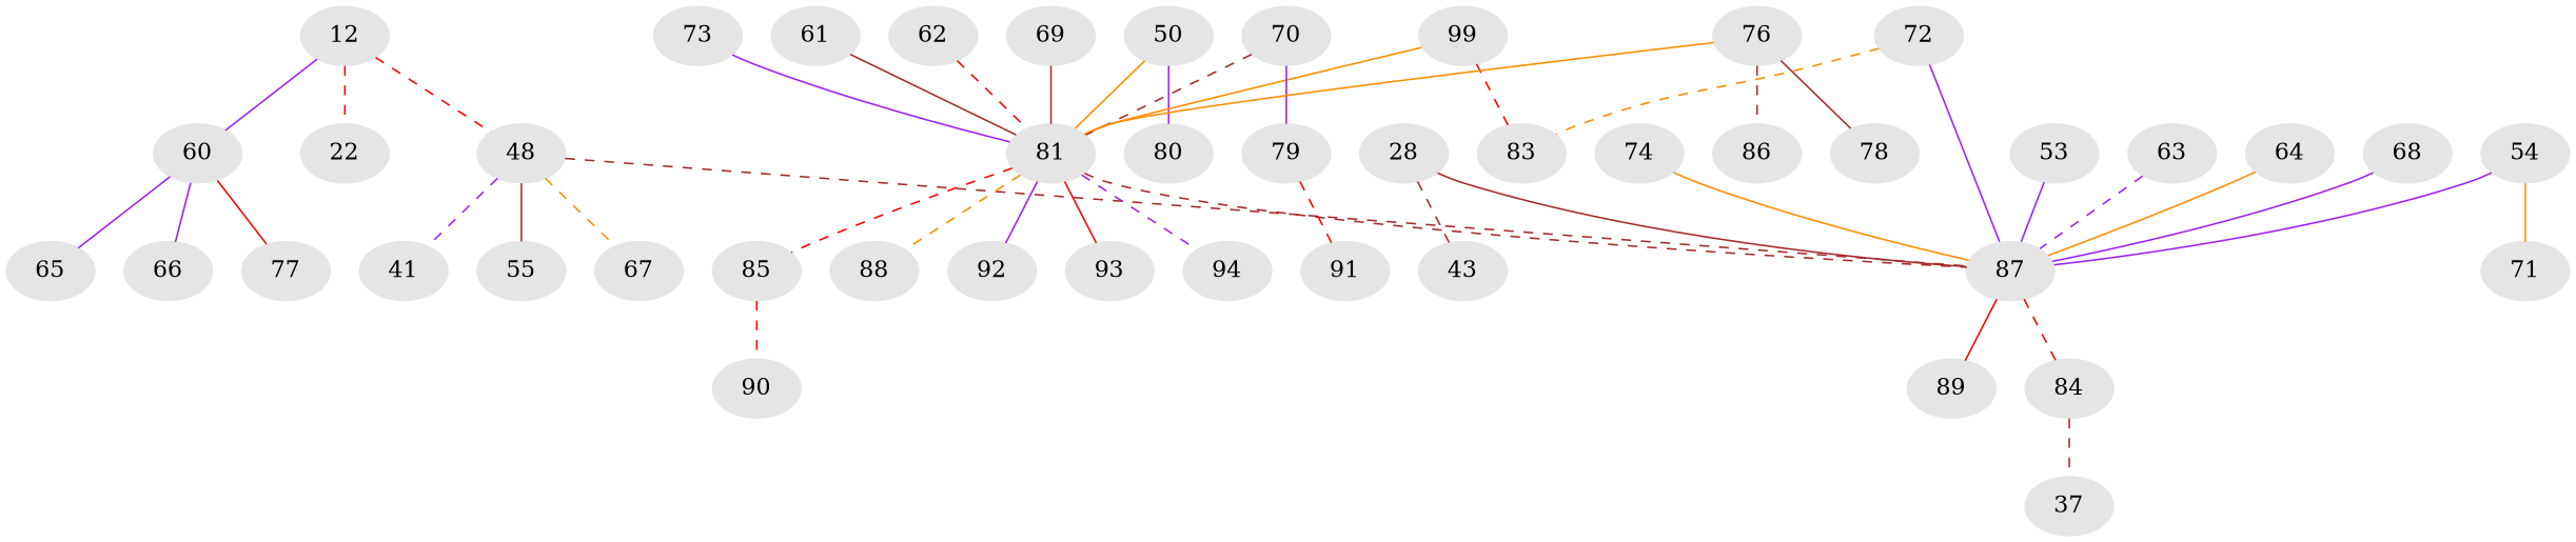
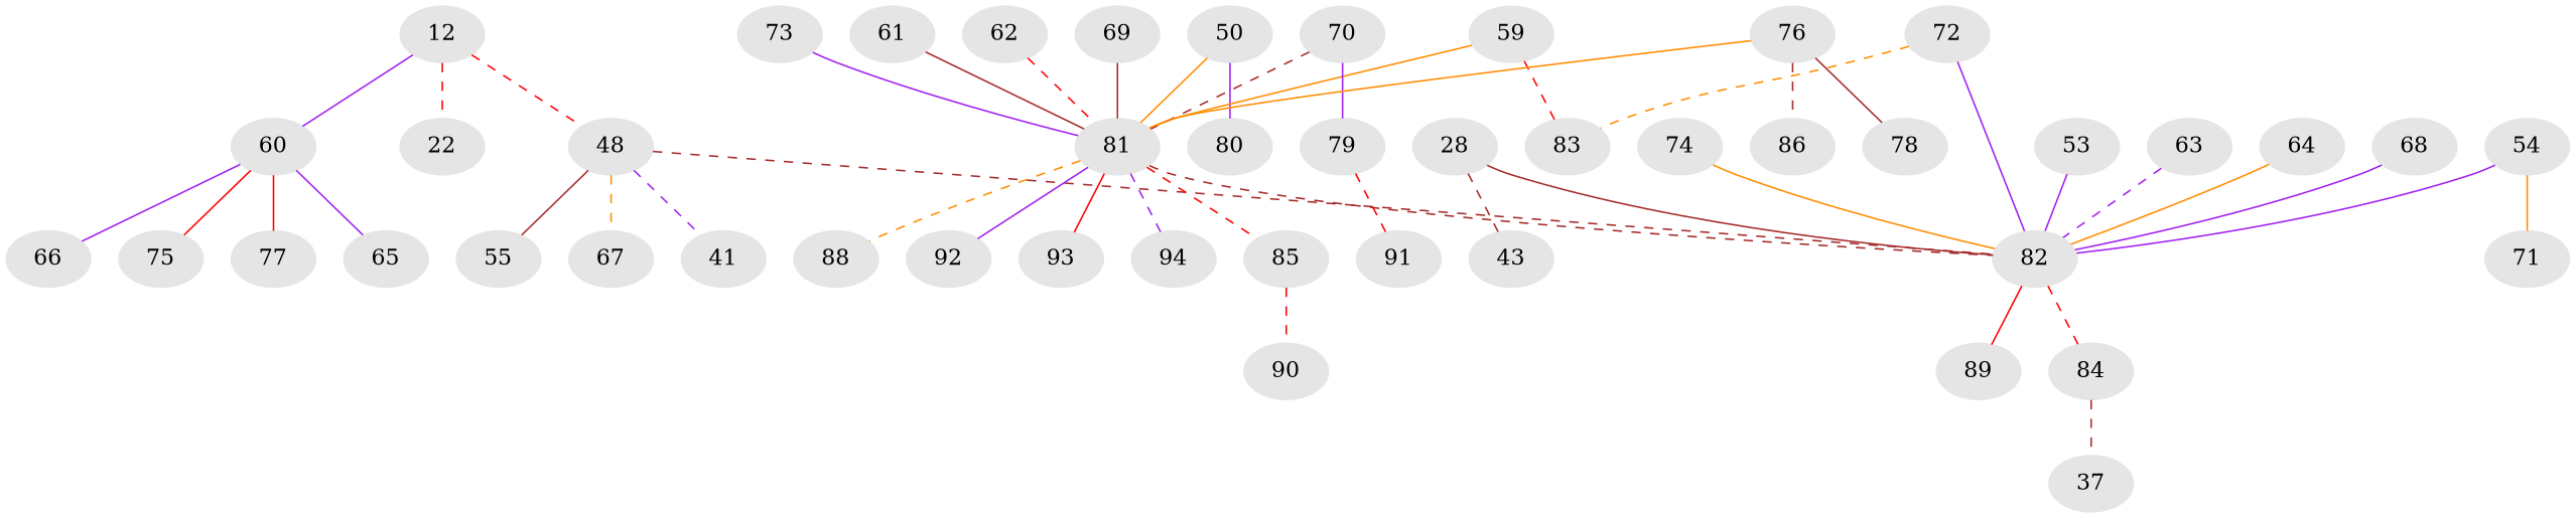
  graph {
    node [color=gray90 style=filled]
    edge [color=purple style=solid]
    12
    22
    48 [super="+39+45"]
    60 [super="+57"]
-   82 [super="+17+46+18+25+36" label=87]
+   82 [super="+17+46+18+25+36"]
    n6 [label=41]
    55
    67
    65
    66
+   75
    77
    28
    43
    84 [super="+29"]
    89
    50
    80
    81 [super="+41+26+27+38+40+44+52+47+49"]
    85
    88
    92
    93
    94
    53
    54
    71
-   59 [label=99]
+   59
    83
    61
    62
    63
    64
    68
    69
    70
    79
    91
    72 [super="+37+56"]
    73
    74
    76 [super="+58"]
    78
    86
    90
    n46 [label=37]
    12 -- 22 [color=red style=dashed]
    12 -- 48 [color=red style=dashed]
    12 -- 60
    48 -- 82 [color=brown style=dashed]
    48 -- n6 [style=dashed]
    48 -- 55 [color=brown]
    48 -- 67 [color=darkorange style=dashed]
    60 -- 65
    60 -- 66
+   60 -- 75 [color=red]
    60 -- 77 [color=red]
    82 -- 84 [color=red style=dashed]
    82 -- 89 [color=red]
    28 -- 82 [color=brown]
    28 -- 43 [color=brown style=dashed]
    84 -- n46 [color=brown style=dashed]
    50 -- 80
    50 -- 81 [color=darkorange]
    81 -- 82 [color=brown style=dashed]
    81 -- 85 [color=red style=dashed]
    81 -- 88 [color=darkorange style=dashed]
    81 -- 92
    81 -- 93 [color=red]
    81 -- 94 [style=dashed]
    85 -- 90 [color=red style=dashed]
    53 -- 82
    54 -- 82
    54 -- 71 [color=darkorange]
    59 -- 81 [color=darkorange]
    59 -- 83 [color=red style=dashed]
    61 -- 81 [color=brown]
    62 -- 81 [color=red style=dashed]
    63 -- 82 [style=dashed]
    64 -- 82 [color=darkorange]
    68 -- 82
    69 -- 81 [color=brown]
    70 -- 81 [color=brown style=dashed]
    70 -- 79
    79 -- 91 [color=red style=dashed]
    72 -- 82
    72 -- 83 [color=darkorange style=dashed]
    73 -- 81
    74 -- 82 [color=darkorange]
    76 -- 81 [color=darkorange]
    76 -- 78 [color=brown]
    76 -- 86 [color=brown style=dashed]
  }
